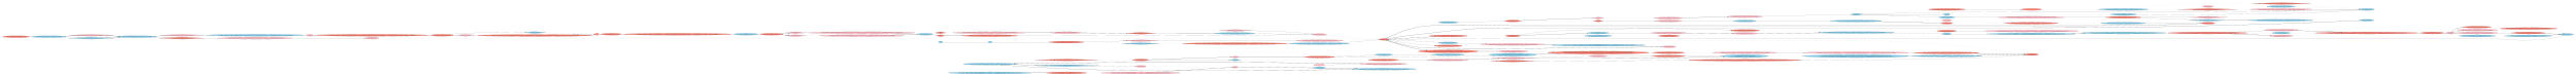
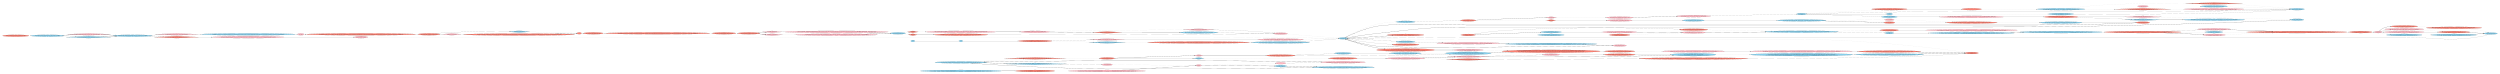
  digraph {
    fontname=Montserrat
    rankdir=LR
    node [fillcolor=salmon fontname=Montserrat style=filled]
    edge [arrowhead=onormal fontname=Montserrat style=dotted]
    n1 [fillcolor=skyblue label=START]
    n2 [fillcolor=skyblue label=owns]
    n3 [label="Fractured Bullet: Variable[\"inventory.fractured_main_hub_reached\"]"]
    n4 [fillcolor=lightpink label="Variable[\"inventory.fractured_main_hub_reached\"]" shape=diamond]
    n5 [fillcolor=skyblue label="!(Variable[\"inventory.fractured_main_hub_reached\"])" shape=diamond]
    n6 [fillcolor=skyblue label="You: Wow, I actually *know* this..."]
    n7 [fillcolor=skyblue label="Fractured Bullet: Yes. It's as if you've seen bullets before, officer."]
    n8 [fillcolor=skyblue label="You: \"It's a jacketed bullet, close to 5 mm in diameter.\"\n\"It's a soft-point bullet with a lead core and a brass jacket close to 8 mm in diameter.\" "]
    n9 [fillcolor=skyblue label="You: \"Worth what? Getting shot?\""]
    n10 [label="Kim Kitsuragi: \"Imagine if everyone -- cops, citizens -- had access to firearms that could shoot multiple rounds without pausing to reload. After the first shot, the second, third, and so on -- come much easier.\""]
    n11 [label="Kim Kitsuragi: \"But back to the investigation.\""]
    n12 [label="Esprit de Corps: Far away, Lieutenant Kitsuragi is flipping through stations in his Kineema. He is not here examining the bullet with you. He should be... he would find this very intriguing. Mention it to him, later when he's here."]
    n13 [label="Jump to: [bulletmainhub]"]
-   n14 [label=bulletmainhub]
+   n14 [fillcolor=skyblue label=bulletmainhub]
    n15 [fillcolor=skyblue label="Interfacing: A jacketed bullet... which would have been shot from a military-grade breech-loading rifle, not from a muzzleloader like those typically found on the streets of Martinaise.\nExactly. A very *unusual* jacketed bullet. One that would have been shot from a military-grade breech-loading rifle, not from a muzzleloader like those typically found on the streets of Martinaise."]
    n16 [fillcolor=skyblue label="Fractured Bullet: Very interesting. You have an unusual, military-grade bullet in your hand. Now all you need is to find a gun that could fire it."]
    n17 [fillcolor=lightpink label="Fractured Bullet: The squished little thing has no idea."]
    n18 [fillcolor=lightpink label="Visual Calculus: I know! You should find the gun that shot this bullet."]
    n19 [fillcolor=skyblue label=find_the_gun_bro]
    n20 [label="Fractured Bullet: But bullets don't talk."]
    n21 [fillcolor=skyblue label="Fractured Bullet: CheckEquipped(\"neck_tie\")  and  Variable[\"whirling.necktie_personified\"] == true"]
    n22 [label="CheckEquipped(\"neck_tie\")  and  Variable[\"whirling.necktie_personified\"] == true" shape=diamond]
    n23 [label="!(CheckEquipped(\"neck_tie\")  and  Variable[\"whirling.necktie_personified\"] == true)" shape=diamond]
    n24 [fillcolor=lightpink label="Horrific Necktie: Yeah, what are you, *crazy*? Bullets can't talk. They don't have emotions. A bullet can't keep you company."]
    n25 [fillcolor=skyblue label="Jump to: [find_the_gun_bro]"]
    n26 [fillcolor=skyblue label="Hand/Eye Coordination: A rifle. Revolutionary-period. Your bullet looks to be an old 4.46 mm -- from the surplus left over from the turn of the century. Probably an antique or a retrofitted antique."]
    n27 [fillcolor=lightpink label="You: Make?"]
    n28 [label="Hand/Eye Coordination: The 4.46 calibre was widely used with the *Belle-Magrave* rifle, a Revacholian manufacturer. The B-M dominated the battlefields of the Insulindian theatre of the Antecentennial Revolution, 50 years ago."]
    n29 [fillcolor=skyblue label="Fractured Bullet: Variable[\"inventory.fractured_look_jacket\"]  and  Variable[\"inventory.fractured_look_core\"]"]
    n30 [label="Variable[\"inventory.fractured_look_jacket\"]  and  Variable[\"inventory.fractured_look_core\"]" shape=diamond]
    n31 [fillcolor=skyblue label="!(Variable[\"inventory.fractured_look_jacket\"]  and  Variable[\"inventory.fractured_look_core\"])" shape=diamond]
    n32 [label="Fractured Bullet: IsKimHere()"]
    n33 [fillcolor=lightpink label="Jump to: [lookhub]"]
    n34 [fillcolor=lightpink label="IsKimHere()" shape=diamond]
    n35 [fillcolor=skyblue label="!(IsKimHere())" shape=diamond]
    n36 [fillcolor=lightpink label=lookhub]
    n37 [fillcolor=lightpink label="You: And the core?"]
    n38 [fillcolor=skyblue label="You: Look at the jacket."]
    n39 [fillcolor=lightpink label="Fractured Bullet: It's quite destroyed. Some of the fragments are still lodged in the wound."]
    n40 [fillcolor=skyblue label="Fractured Bullet: You can just about make out a few striations near the base of the bullet. Little hairlines, linear. It feels standard."]
    n41 [fillcolor=lightpink label="You: \"Makes you consider every shot. I like it.\""]
    n42 [label="Kim Kitsuragi: \"A jacketed bullet. Okay... It would have been shot from a military-grade breech-loading rifle, not from a muzzleloader like those typically found on the streets of Martinaise.\"\n\"Okay... Jacketed means it would have been shot from a military-grade breech-loading rifle. And not from a muzzleloader like those typically found on the streets of Revachol West.\""]
    n43 [label="Endurance: We were right. This came from a serious weapon."]
    n44 [label="You: \"Kim, take a look at this. It's a jacketed bullet close to 5 mm in diameter.\"\n\"Kim, take a look at this. It's a soft-point bullet with a lead core and a brass jacket close to 8 mm in diameter.\" "]
    n45 [fillcolor=lightpink label="Jump to: [Kim Kitsuragi: \"\"A jacketed bullet. Okay... It woul...\"]"]
    n46 [label="Endurance: This is a real killer. Not some garbage street ammo. You can *feel* it."]
    n47 [fillcolor=lightpink label="Perception (Sight): The core is lead. The brass jacket probably didn't cover the entire bullet, otherwise the softer metal wouldn't have expanded quite like that."]
    n48 [fillcolor=lightpink label="Encyclopedia: Highly unusual. The people of Revachol haven't carried breech-loading weapons like this for nearly half a century."]
    n49 [fillcolor=lightpink label="Kim Kitsuragi: \"Even the RCM uses ordinary unjacketed conical bullets. This is... strange. Very strange. I like this, officer. Strange means unique. Unique means incriminating. We need to find the gun that shot it.\""]
    n50 [fillcolor=lightpink label="Hand/Eye Coordination: Antiques enthusiasts, guerrilla fighters in distant countries, a few lucky Jamrock bangers. You're looking for the same thing you found in that hidden weapons cache -- only in working order."]
    n51 [fillcolor=skyblue label="Fractured Bullet: IsKimHere()"]
    n52 [label="IsKimHere()" shape=diamond]
    n53 [label="!(IsKimHere())" shape=diamond]
    n54 [fillcolor=lightpink label="Jump to: [bulletmainhub]"]
    n55 [label="You: \"I think I know where this came from.\" (Dangle the bag thoughtfully.)"]
    n56 [fillcolor=skyblue label="You: Feel the bullet through the bag."]
    n57 [label="You: The bullet has nothing more to say. [Put it away.]"]
    n58 [fillcolor=skyblue label="You: \"What do I do with you, bullet?\""]
    n59 [fillcolor=lightpink label="You: \"Could the victim have been mixed up with some foreign guerrilla fighters?\""]
    n60 [label="Kim Kitsuragi: \"Let's find out. Next step -- finding the gun itself.\""]
    n61 [fillcolor=skyblue label="Jump to: [bulletmainhub]"]
    n62 [label="Kim Kitsuragi: \"What can you say about the bullet so far?\""]
    n63 [fillcolor=skyblue label="You: Eat it!"]
    n64 [fillcolor=skyblue label="Fractured Bullet: But the bullet is not edible, sadly."]
    n65 [label="Encyclopedia: Prohibiting peacetime law-enforcement to front loaded rifles is a policy enforced by the Moralist International in all the nations of the Reál Belt."]
    n66 [fillcolor=lightpink label="You: \"I think we should have more *powerful* guns. We're the law!\""]
    n67 [fillcolor=lightpink label=lookingforhub]
    n68 [fillcolor=skyblue label="You: \"Yes. Something *mysterious* is afoot with this antique bullet type.\""]
    n69 [label="You: \"Seems we're looking for an antiques enthusiast.\""]
    n70 [fillcolor=lightpink label="You: \"Have well-armed Jamrock bangers started crossing over into Martinaise?\""]
    n71 [fillcolor=skyblue label="Inland Empire: Beside his orderly handwriting, the bullet looks especially sad. Like a tiny, shrivelled head of cauliflower."]
    n72 [label="You: It's my friend, I'm gonna start talking to it. It will keep me company."]
    n73 [fillcolor=skyblue label="You: Find the gun that shot it!"]
    n74 [fillcolor=lightpink label="You: Sell it for profit!"]
    n75 [fillcolor=skyblue label="Fractured Bullet: Who would want this *used* bullet?"]
    n76 [fillcolor=lightpink label="Fractured Bullet: That sounds like something a police detective would do. First you should to learn all you can about this little guy!"]
    n77 [label="Inland Empire: Something tells you that won't be any time soon. This'll have to be one of those epic tasks that's open for a while..."]
    n78 [label="Kim Kitsuragi: \"Okay. And?\""]
    n79 [label="You: \"The shot probably came from a Belle-Magrave rifle.\""]
    n80 [fillcolor=skyblue label="You: \"I mean... have some ideas, but I can't be sure...\""]
    n81 [fillcolor=skyblue label="You: \"Our stiff was killed by a jungle gun.\""]
    n82 [fillcolor=lightpink label="Fractured Bullet: The squashed bullet has some sharp edges where the jacket has split open. It feels cold, even through the bag."]
    n83 [fillcolor=skyblue label="Encyclopedia: You wouldn't ordinarily have cause to handle jacketed bullets. The Citizens Militia uses cast bullets only -- little pebbles of metal loaded from the muzzle, usually in a cartridge."]
    n84 [label="Fractured Bullet: CheckItem(\"antique_rifle\")"]
    n85 [fillcolor=lightpink label="CheckItem(\"antique_rifle\")" shape=diamond]
    n86 [fillcolor=skyblue label="!(CheckItem(\"antique_rifle\"))" shape=diamond]
    n87 [label="Kim Kitsuragi: \"Hmm...\" The lieutenant jots something down in his notebook. \"What are you thinking? Bullet?\""]
    n88 [fillcolor=lightpink label="Esprit de Corps: Back at the station, the lieutenant is standing at a counter, diligently filling out paperwork to hand over to a tired records clerk."]
    n89 [fillcolor=lightpink label="Jump to: [bulletmainhub]"]
    n90 [fillcolor=lightpink label="Fractured Bullet: Variable[\"inventory.fractured_esprit_kim\"]"]
    n91 [fillcolor=skyblue label="Kim Kitsuragi: \"Some new RCM recruits get impatient with their muzzleloaders once they've trained with military-grade weapons, but they realize it's worth it, in the end.\""]
    n92 [fillcolor=skyblue label="Kim Kitsuragi: \"Mysterious?\" He shrugs. \"Okay. Either way, we'll know when we find the gun.\""]
    n93 [label="Kim Kitsuragi: \"Doesn't seem *that* likely, but we'll check out all possible leads. Next step -- finding the gun itself.\""]
    n94 [fillcolor=skyblue label="You: \"I said: What do I do with you, bullet?\""]
    n95 [fillcolor=skyblue label="Kim Kitsuragi: \"Well, if I was the bullet -- which I'm not -- I would say: find the weapon that shot me.\""]
    n96 [label="You: \"I don't know...\""]
    n97 [fillcolor=lightpink label="You: \"Good idea.\""]
    n98 [fillcolor=skyblue label="Visual Calculus: Then find the gun that shot it, and the person who that gun belongs to -- he used it to kill your victim. Neato!"]
    n99 [fillcolor=skyblue label="Jump to: [bulletmainhub]"]
    n100 [label="Fractured Bullet: Yes. It's as if you've seen bullets before, officer."]
    n101 [fillcolor=skyblue label="You: It's a jacketed bullet close to 5 mm in diameter.\nIt's a soft-point bullet with a lead core and a brass jacket close to 8 mm in diameter."]
    n102 [label="Variable[\"inventory.fractured_esprit_kim\"]" shape=diamond]
    n103 [fillcolor=lightpink label="!(Variable[\"inventory.fractured_esprit_kim\"])" shape=diamond]
    n104 [fillcolor=skyblue label="Esprit de Corps: You should share your findings with him as soon as possible."]
    n105 [label="Hand/Eye Coordination: Incidentally, you have just such a rifle with you. The dusty old thing you found hidden in the basement below the commercial area. It's unusable, sadly. If it were, the bullet would *probably* fit the chamber."]
    n106 [label=dmrifle]
    n107 [label="You: Is anyone still making these rifles?"]
    n108 [label="Interfacing: What's interesting about the bullet thus far?"]
    n109 [fillcolor=lightpink label="Fractured Bullet: Variable[\"inventory.fractured_interfacing_interesting_bullet\"]"]
    n110 [label="Fractured Bullet: IsKimHere()"]
    n111 [label="IsKimHere()" shape=diamond]
    n112 [fillcolor=lightpink label="!(IsKimHere())" shape=diamond]
    n113 [fillcolor=lightpink label="Kim Kitsuragi: \"What?\" The lieutenant steps closer."]
    n114 [label="Kim Kitsuragi: \"If we find who owns it, we will have likely found who *used* it -- possibly to kill our victim.\""]
    n115 [fillcolor=skyblue label="Kim Kitsuragi: \"In conclusion: the more we know about this bullet of yours, the better.\""]
    n116 [fillcolor=lightpink label="Kim Kitsuragi: He nods. \"I have to hand it to the monarchs -- it's quite admirable that they took the advice of criminologists last century and banned the use of breechloaders in peacetime.\""]
    n117 [fillcolor=lightpink label="Variable[\"inventory.fractured_interfacing_interesting_bullet\"]" shape=diamond]
    n118 [label="!(Variable[\"inventory.fractured_interfacing_interesting_bullet\"])" shape=diamond]
    n119 [fillcolor=lightpink label="You: Wow, I actually *know* this..."]
    n120 [fillcolor=skyblue label="You: \"Why not?\""]
    n121 [fillcolor=skyblue label="Kim Kitsuragi: \"Sure, there's some arms trafficking. But the laws prohibiting the use of breechloaders we inherited from the monarchy have been effective, from what I've seen.\""]
    n122 [fillcolor=lightpink label="Fractured Bullet: The bullet is still safely sealed away in a plastic bag bearing the RCM stamp."]
    n123 [label="Fractured Bullet: The bullet is safely sealed away in a plastic bag bearing the RCM stamp. Kim has filled out the label on the bag with the item number, case number, and date and location the bullet was found."]
    n124 [fillcolor=skyblue label="Fractured Bullet: The jacket of the bullet is made of yellowish metal. It has blossomed out to reveal a dark grey core. The base of the bullet is close to 5 mm in diameter."]
    n125 [fillcolor=lightpink label="Hand/Eye Coordination: You can't remember what happened last week -- what makes you think you're going to remember arcane firearm models?"]
    n126 [fillcolor=lightpink label="Jump to: [bulletmainhub]"]
    n127 [label="Fractured Bullet: Variable[\"inventory.fractured_viscal_find_the_gun\"]"]
    n128 [fillcolor=skyblue label="Variable[\"inventory.fractured_viscal_find_the_gun\"]" shape=diamond]
    n129 [fillcolor=lightpink label="!(Variable[\"inventory.fractured_viscal_find_the_gun\"])" shape=diamond]
    n130 [label="You: Try to determine what type of weapon shot this."]
    n131 [fillcolor=skyblue label="You: Variable[\"inventory.fractured_encyc_white_check_succeeded\"]"]
    n132 [fillcolor=lightpink label="Variable[\"inventory.fractured_encyc_white_check_succeeded\"]" shape=diamond]
    n133 [fillcolor=skyblue label="!(Variable[\"inventory.fractured_encyc_white_check_succeeded\"])" shape=diamond]
    n134 [fillcolor=skyblue label="Fractured Bullet: Variable[\"inventory.fractured_encyc_white_check_succeeded\"]"]
    n135 [fillcolor=lightpink label="Variable[\"inventory.fractured_encyc_white_check_succeeded\"]" shape=diamond]
    n136 [label="!(Variable[\"inventory.fractured_encyc_white_check_succeeded\"])" shape=diamond]
    n137 [fillcolor=skyblue label="Kim Kitsuragi: \"An antique. That makes sense. There can't be many breech-loading rifles floating around in Martinaise, or anywhere in Revachol, really...\""]
    n138 [label="You: \"That's probably a good thing.\""]
    n139 [label="Kim Kitsuragi: \"What's your best guess?\""]
    n140 [fillcolor=lightpink label="You: \"Belle-Magrave rifle. The ammo points to it.\""]
    n141 [fillcolor=lightpink label="Kim Kitsuragi: \"You mean some turn-of-the-century surplus firearm?\""]
    n142 [label="Jump to: [bulletmainhub]"]
    n143 [label="Fractured Bullet: CheckItem(\"antique_rifle\")"]
    n144 [fillcolor=lightpink label="CheckItem(\"antique_rifle\")" shape=diamond]
    n145 [fillcolor=lightpink label="!(CheckItem(\"antique_rifle\"))" shape=diamond]
    n146 [fillcolor=lightpink label="Hand/Eye Coordination: Antiques enthusiasts, guerrilla fighters in distant countries, a few lucky Jamrock bangers. You're looking for a well-preserved antique, most likely."]
-   n147 [fillcolor=skyblue label="You: Who uses Belle-Magrave rifles these days?"]
+   n147 [label="You: Who uses Belle-Magrave rifles these days?"]
    n148 [label="Hand/Eye Coordination: No, but Zieleger, a major firearm manufacturer, ended up with a surplus after the war, so there are still a lot of these old military rifles floating around, usually broken. The quality was appalling."]
    n1 -> n2 [style=solid]
    n2 -> n3 [arrowhead=vee style=solid]
    n3 -> n4 [arrowhead=diamond style=solid]
    n3 -> n5 [arrowhead=vee]
    n4 -> n122 [style=solid]
    n5 -> n123
    n6 -> n7 [arrowhead=vee style=solid]
    n7 -> n8
    n8 -> n42 [style=bold]
    n9 -> n10
    n10 -> n11 [arrowhead=vee style=solid]
    n11 -> n67 [arrowhead=diamond style=bold]
    n12 -> n13 [arrowhead=vee style=solid]
    n13 -> n14
    n14 -> n44 [arrowhead=vee style=bold]
    n14 -> n55 [style=bold]
    n14 -> n56 [arrowhead=vee style=solid]
    n14 -> n57 [arrowhead=diamond style=solid]
    n14 -> n58
    n15 -> n16 [style=bold]
    n16 -> n13 [arrowhead=diamond style=bold]
    n17 -> n18 [arrowhead=diamond style=bold]
    n18 -> n19 [arrowhead=vee style=solid]
    n19 -> n63 [style=bold]
    n19 -> n72 [arrowhead=vee]
    n19 -> n73 [style=solid]
    n20 -> n21 [arrowhead=diamond]
    n21 -> n22 [arrowhead=diamond]
    n21 -> n23 [arrowhead=vee]
    n22 -> n24
    n23 -> n25
    n24 -> n25 [arrowhead=diamond style=solid]
    n25 -> n19 [arrowhead=vee style=solid]
    n26 -> n27 [style=bold]
    n27 -> n28 [arrowhead=vee style=bold]
    n28 -> n84 [style=solid]
    n29 -> n30 [arrowhead=vee]
    n29 -> n31 [arrowhead=vee style=bold]
    n30 -> n32 [arrowhead=diamond]
    n31 -> n33 [arrowhead=diamond style=solid]
    n32 -> n34 [arrowhead=diamond style=bold]
    n32 -> n35 [arrowhead=vee style=bold]
    n33 -> n36
    n34 -> n62 [style=bold]
    n35 -> n108 [arrowhead=vee]
    n36 -> n37 [arrowhead=diamond]
    n36 -> n38 [arrowhead=diamond style=bold]
    n37 -> n39 [style=solid]
    n38 -> n40 [arrowhead=vee style=bold]
    n39 -> n29 [arrowhead=vee style=bold]
    n40 -> n29 [style=bold]
    n41 -> n10 [arrowhead=vee]
    n42 -> n43 [style=bold]
    n43 -> n48
    n44 -> n45 [style=bold]
    n45 -> n42 [arrowhead=diamond]
    n46 -> n47
    n47 -> n36 [arrowhead=diamond style=bold]
    n48 -> n49 [arrowhead=vee style=bold]
    n49 -> n77 [arrowhead=diamond style=solid]
    n50 -> n51 [arrowhead=diamond style=solid]
    n51 -> n52
    n51 -> n53 [arrowhead=vee]
    n52 -> n87 [arrowhead=diamond style=bold]
    n53 -> n88 [arrowhead=diamond]
    n54 -> n14 [arrowhead=diamond style=bold]
    n55 -> n78
    n56 -> n82 [arrowhead=diamond style=solid]
    n58 -> n110 [arrowhead=vee style=solid]
    n59 -> n60 [arrowhead=diamond style=bold]
    n60 -> n61 [arrowhead=vee style=bold]
    n61 -> n14 [arrowhead=diamond style=solid]
    n62 -> n6 [style=solid]
    n62 -> n8 [arrowhead=diamond style=solid]
    n63 -> n64
    n64 -> n25 [style=solid]
    n65 -> n9 [arrowhead=vee]
    n65 -> n41 [arrowhead=diamond style=bold]
    n65 -> n66 [style=solid]
    n66 -> n10 [arrowhead=diamond style=bold]
    n67 -> n59 [arrowhead=diamond style=bold]
    n67 -> n68 [arrowhead=vee]
    n67 -> n69 [arrowhead=vee style=bold]
    n67 -> n70 [arrowhead=diamond style=solid]
    n68 -> n92 [arrowhead=diamond style=solid]
    n69 -> n93 [arrowhead=diamond]
    n70 -> n60 [arrowhead=vee]
    n71 -> n14 [style=solid]
    n72 -> n20 [arrowhead=diamond style=solid]
    n73 -> n76 [arrowhead=vee style=solid]
    n74 -> n75 [arrowhead=diamond]
    n75 -> n25 [arrowhead=vee]
    n76 -> n127 [arrowhead=diamond style=solid]
    n77 -> n13 [arrowhead=vee style=bold]
    n78 -> n79 [arrowhead=vee style=solid]
    n78 -> n80
    n78 -> n81 [arrowhead=vee style=bold]
    n79 -> n137 [arrowhead=vee]
    n80 -> n139
    n81 -> n141 [style=solid]
    n82 -> n83 [style=bold]
    n83 -> n54 [arrowhead=diamond style=solid]
    n84 -> n85 [style=solid]
    n84 -> n86 [arrowhead=diamond style=solid]
    n85 -> n105 [style=solid]
    n86 -> n106 [arrowhead=vee]
    n87 -> n89 [arrowhead=vee style=solid]
    n88 -> n90 [arrowhead=vee style=bold]
    n89 -> n14
    n90 -> n102 [style=bold]
    n90 -> n103
    n91 -> n65 [arrowhead=diamond]
    n92 -> n61 [arrowhead=vee style=solid]
    n93 -> n61 [arrowhead=diamond]
    n94 -> n95 [arrowhead=vee style=solid]
    n95 -> n96 [style=bold]
    n95 -> n97
    n96 -> n114 [arrowhead=diamond]
    n97 -> n114
    n98 -> n99
    n99 -> n14 [style=bold]
    n100 -> n101 [arrowhead=diamond style=bold]
    n101 -> n15 [arrowhead=vee]
    n102 -> n104 [arrowhead=diamond style=bold]
    n103 -> n89 [arrowhead=diamond style=solid]
    n104 -> n89 [style=solid]
    n105 -> n106 [arrowhead=diamond style=bold]
    n106 -> n107 [arrowhead=diamond style=solid]
    n107 -> n148 [arrowhead=diamond]
    n108 -> n109 [arrowhead=vee style=bold]
    n109 -> n117 [arrowhead=diamond style=bold]
    n109 -> n118 [arrowhead=vee]
    n110 -> n111
    n110 -> n112 [style=bold]
    n111 -> n113 [arrowhead=vee style=bold]
    n112 -> n17 [arrowhead=vee]
    n113 -> n94 [arrowhead=vee style=solid]
    n114 -> n115 [arrowhead=diamond]
    n115 -> n142 [arrowhead=diamond style=solid]
    n116 -> n91
    n117 -> n101 [arrowhead=diamond style=bold]
    n117 -> n119 [arrowhead=vee style=solid]
    n118 -> n12 [arrowhead=diamond style=solid]
    n119 -> n100 [arrowhead=diamond style=solid]
    n120 -> n121 [arrowhead=diamond style=solid]
    n121 -> n91 [arrowhead=diamond style=bold]
    n122 -> n14
    n123 -> n71 [arrowhead=vee style=solid]
    n124 -> n46 [style=bold]
    n125 -> n126 [arrowhead=vee style=bold]
    n126 -> n14 [arrowhead=vee]
    n127 -> n128 [arrowhead=diamond style=solid]
    n127 -> n129 [style=solid]
    n128 -> n98 [arrowhead=vee style=bold]
    n129 -> n99 [arrowhead=vee]
    n130 -> n131 [arrowhead=vee]
    n131 -> n132 [arrowhead=diamond style=bold]
    n131 -> n133 [arrowhead=diamond]
    n132 -> n134 [arrowhead=vee style=bold]
    n133 -> n134 [arrowhead=diamond style=bold]
    n134 -> n135 [style=solid]
    n134 -> n136 [style=solid]
    n135 -> n26 [style=bold]
    n136 -> n125 [arrowhead=vee style=bold]
    n137 -> n120 [arrowhead=vee style=solid]
    n137 -> n138 [arrowhead=vee]
    n138 -> n116 [style=solid]
    n139 -> n140 [arrowhead=vee]
    n140 -> n137 [arrowhead=vee style=bold]
    n141 -> n140 [arrowhead=vee style=bold]
    n142 -> n14 [style=bold]
    n143 -> n144 [arrowhead=diamond style=bold]
    n143 -> n145 [arrowhead=diamond style=bold]
    n144 -> n50 [style=solid]
    n145 -> n146
    n146 -> n51 [style=bold]
    n147 -> n143 [arrowhead=diamond]
    n148 -> n147
  }
